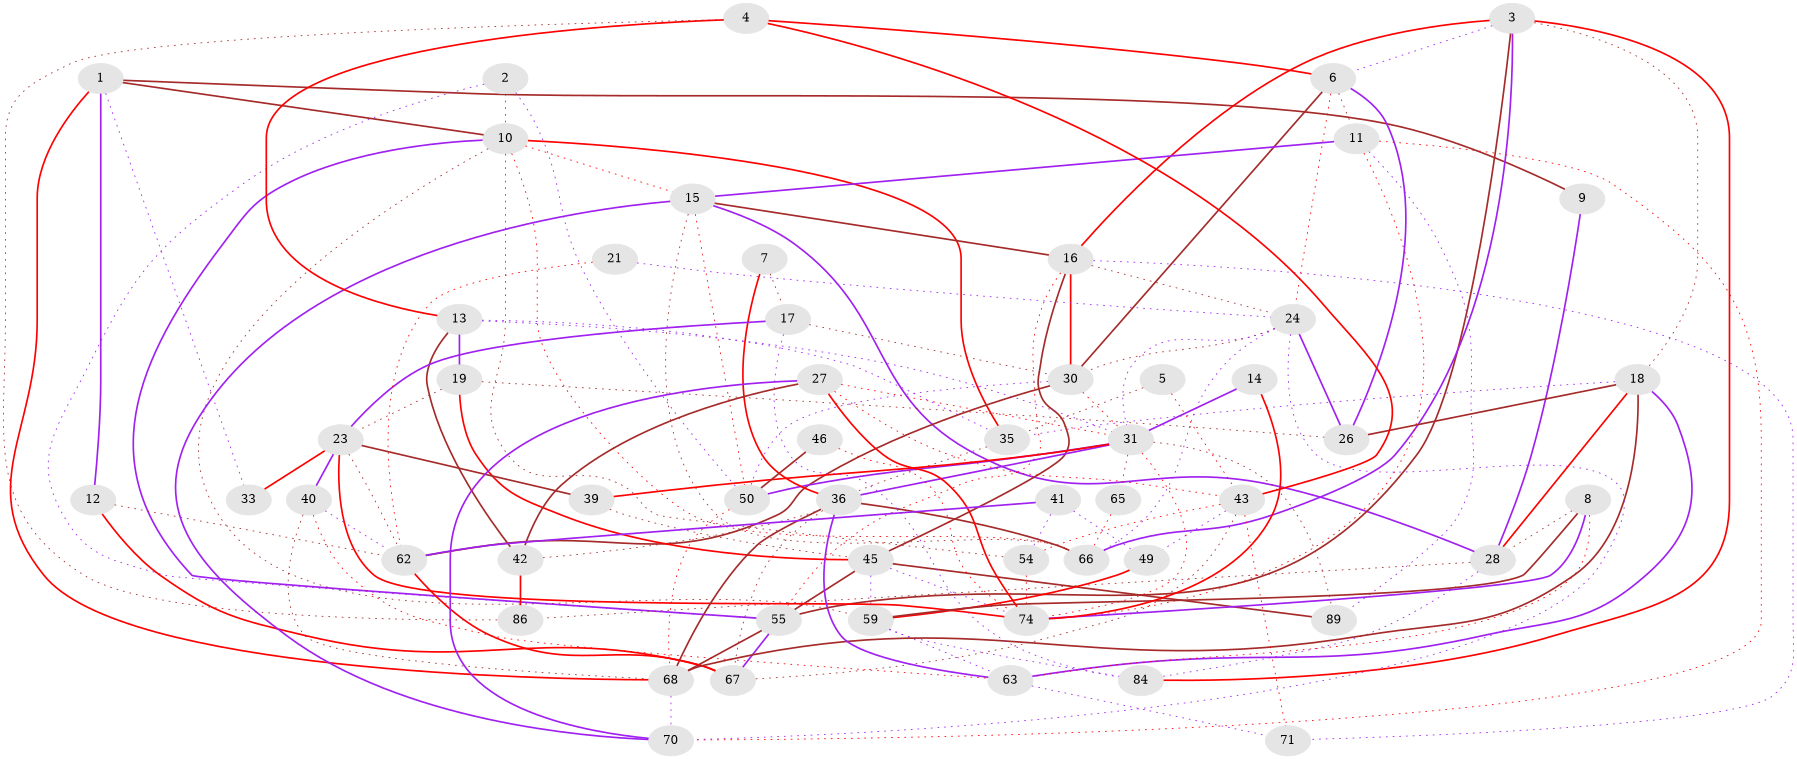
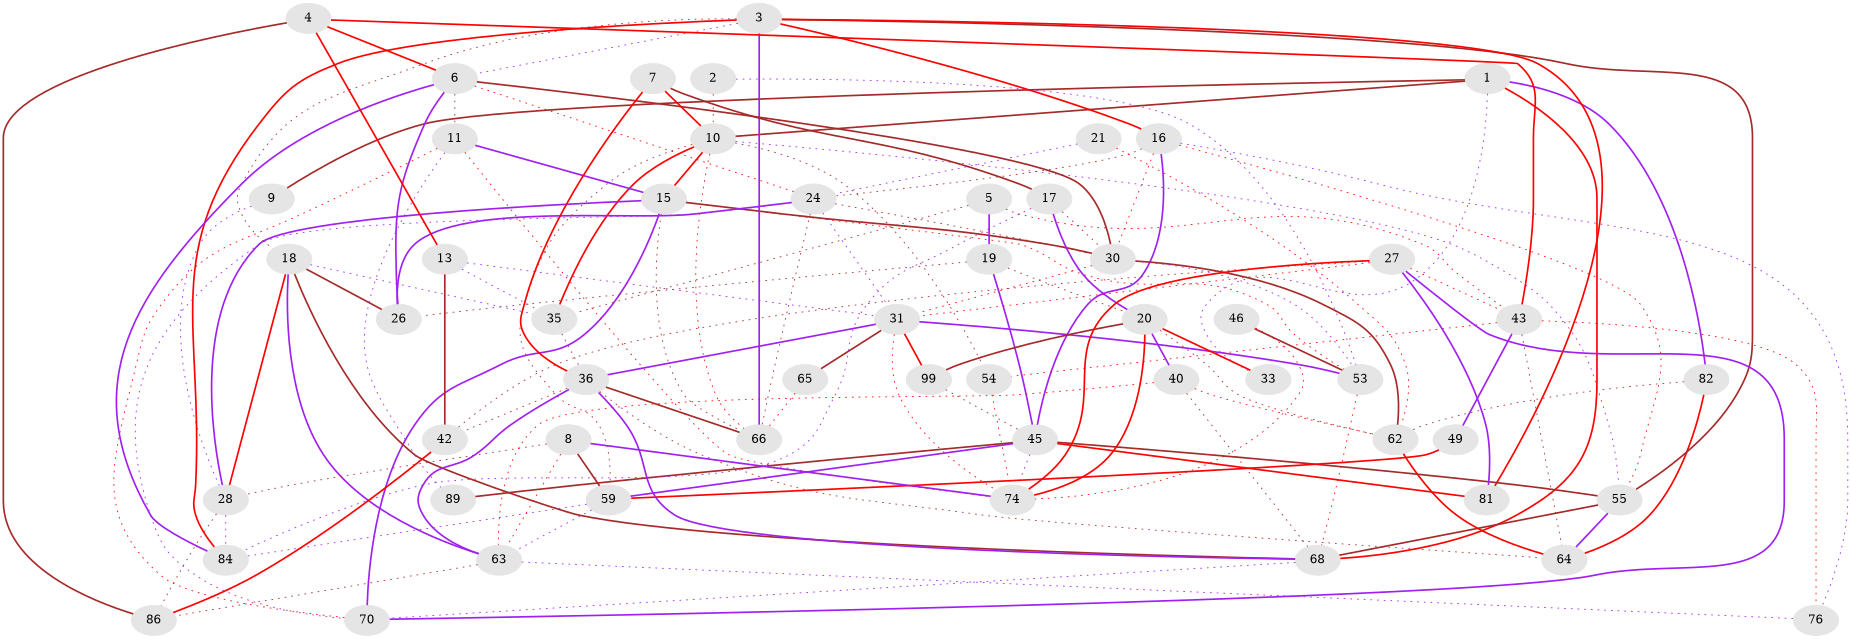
  graph {
    node [color=gray90 style=filled]
    edge [color=purple style=dotted]
    1
    9
    10 [super="+73"]
-   12 [super="+48"]
+   12 [super="+48" label=82]
    33
    68 [super="+71"]
    28 [super="+60"]
    55 [super="+72"]
    n9 [label=66 super="+85"]
    35 [super="+88"]
    59 [super="+77"]
    15 [super="+69"]
    54
    62 [super="+75"]
-   64 [label=67]
+   64
    70
    2 [super="+22"]
-   53 [super="+78" label=50]
+   53 [super="+78"]
    3 [super="+80"]
    6 [super="+37"]
    16 [super="+87"]
    18 [super="+32"]
+   81
    84
    11 [super="+25"]
    24 [super="+83"]
    26
    30 [super="+44"]
    45 [super="+47"]
-   76 [label=71]
+   76
    63 [super="+79"]
    4
    13 [super="+61"]
    43 [super="+50"]
    86
    31 [super="+58"]
    42 [super="+57"]
    49 [super="+51"]
    19 [super="+29"]
-   20 [super="+23" label=23]
+   20 [super="+23"]
    5
    36 [super="+66"]
    74 [super="+82"]
    89
    7 [super="+52"]
    17 [super="+34"]
    8 [super="+56"]
-   39
+   39 [label=99]
    65
-   14
    40
    21
    27 [super="+38"]
-   41
    46
    1 -- 9 [color=brown style=bold]
    1 -- 10 [color=brown style=bold]
    1 -- 12 [style=bold]
    1 -- 33
    1 -- 68 [color=red style=bold]
-   9 -- 28 [style=bold]
-   10 -- 55 [style=bold]
+   9 -- 28
+   10 -- 55
    10 -- n9 [color=red]
    10 -- 35 [color=red style=bold]
    10 -- 59 [color=brown]
-   10 -- 15 [color=red]
+   10 -- 15 [color=red style=bold]
    10 -- 54 [color=brown]
    12 -- 62 [color=brown]
    12 -- 64 [color=red style=bold]
    68 -- 70
    28 -- 84
    28 -- 86 [color=brown]
    55 -- 68 [color=brown style=bold]
    55 -- 64 [style=bold]
    35 -- 36 [color=brown]
    59 -- 84
    59 -- 63
    15 -- 28 [style=bold]
    15 -- n9 [color=brown]
    15 -- 70 [style=bold]
    15 -- 53 [color=red]
-   15 -- 16 [color=brown style=bold]
+   15 -- 30 [color=brown style=bold]
    54 -- 74 [color=red]
    62 -- 64 [color=red style=bold]
    2 -- 10 [color=brown]
-   2 -- 55
    2 -- 53
    53 -- 68 [color=red]
    3 -- 55 [color=brown style=bold]
    3 -- n9 [style=bold]
    3 -- 6
    3 -- 16 [color=red style=bold]
    3 -- 18 [color=brown]
+   3 -- 81 [color=red style=bold]
    3 -- 84 [color=red style=bold]
+   6 -- 84 [style=bold]
    6 -- 11 [color=brown]
    6 -- 24 [color=red]
    6 -- 26 [style=bold]
    6 -- 30 [color=brown style=bold]
    16 -- 55 [color=red]
    16 -- 24 [color=brown]
-   16 -- 30 [color=red style=bold]
-   16 -- 45 [color=brown style=bold]
+   16 -- 30 [color=red]
+   16 -- 45 [style=bold]
    16 -- 76
    18 -- 68 [color=brown style=bold]
    18 -- 28 [color=red style=bold]
    18 -- 35
    18 -- 26 [color=brown style=bold]
    18 -- 63 [style=bold]
    11 -- 15 [style=bold]
    11 -- 70 [color=red]
    11 -- 74 [color=red]
    11 -- 89
-   24 -- n9
+   24 -- n9 [color=brown]
    24 -- 70
    24 -- 26 [style=bold]
    24 -- 30 [color=brown]
    24 -- 31
    30 -- 62 [color=brown style=bold]
    30 -- 53
    30 -- 31 [color=red]
    45 -- 55 [color=brown style=bold]
-   45 -- 59
+   45 -- 59 [style=bold]
+   45 -- 81 [color=red style=bold]
    45 -- 74
    45 -- 89 [color=brown style=bold]
    63 -- 76
+   63 -- 86 [color=brown]
    4 -- 6 [color=red style=bold]
    4 -- 13 [color=red style=bold]
    4 -- 43 [color=red style=bold]
-   4 -- 86 [color=brown]
+   4 -- 86 [color=brown style=bold]
    13 -- 35
    13 -- 31
    13 -- 42 [color=brown style=bold weight=2]
    43 -- 54 [color=red]
    43 -- 64 [color=brown]
    43 -- 76 [color=red]
-   43 -- 49
+   43 -- 49 [style=bold]
    31 -- 53 [style=bold]
    31 -- 36 [style=bold]
    31 -- 74 [color=red]
-   31 -- 89 [color=brown]
    31 -- 39 [color=red style=bold]
-   31 -- 65 [color=brown]
+   31 -- 65 [color=brown style=bold]
    42 -- 86 [color=red style=bold]
    49 -- 59 [color=red style=bold]
    19 -- 26 [color=brown]
-   19 -- 45 [color=red style=bold]
+   19 -- 45 [style=bold]
    19 -- 20 [color=brown]
    20 -- 33 [color=red style=bold]
    20 -- 62 [color=brown]
    20 -- 74 [color=red style=bold]
    20 -- 39 [color=brown style=bold]
    20 -- 40 [style=bold]
    5 -- 35 [color=brown]
    5 -- 43 [color=red]
-   13 -- 19 [style=bold]
-   36 -- 68 [color=brown style=bold]
+   5 -- 19 [style=bold]
+   36 -- 68 [style=bold]
    36 -- n9 [color=brown style=bold]
    36 -- 64 [color=brown]
    36 -- 63 [style=bold]
    36 -- 42 [color=brown]
+   7 -- 10 [color=red style=bold]
    7 -- 36 [color=red style=bold]
-   7 -- 17 [color=brown]
+   7 -- 17 [color=brown style=bold]
    17 -- 84
    17 -- 30 [color=brown]
    17 -- 20 [style=bold weight=2]
    8 -- 28 [color=brown]
    8 -- 59 [color=brown style=bold]
    8 -- 63 [color=red]
    8 -- 74 [style=bold]
    39 -- 45 [color=brown]
    65 -- n9 [color=red]
-   14 -- 31 [style=bold]
-   14 -- 74 [color=red style=bold]
    40 -- 68 [color=brown]
-   40 -- 62
+   40 -- 62 [color=red]
    40 -- 63 [color=red]
    21 -- 62 [color=red]
    21 -- 24
    27 -- 70 [style=bold]
+   27 -- 81 [style=bold]
    27 -- 43 [color=red]
    27 -- 31 [color=red]
-   27 -- 42 [color=brown style=bold]
+   27 -- 42 [color=brown]
    27 -- 74 [color=red style=bold]
-   41 -- 54
-   41 -- 62 [style=bold]
-   41 -- 49
    46 -- 53 [color=brown style=bold]
    46 -- 74 [color=red]
  }
